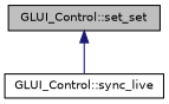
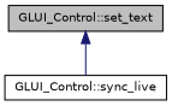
  digraph {
    rankdir=TB
    node [color=black fontname=Helvetica fontsize=10 shape=record style=filled]
-   n1 [fillcolor=grey75 fontcolor=black height=0.2 label="GLUI_Control::set_set" width=0.4]
+   n1 [fillcolor=grey75 fontcolor=black height=0.2 label="GLUI_Control::set_text" width=0.4]
    n2 [fillcolor=white height=0.2 label="GLUI_Control::sync_live" width=0.4]
    n1 -> n2 [color=midnightblue dir=back fontname=Helvetica fontsize=10 labelfontname=Helvetica labelfontsize=10 style=solid]
  }
